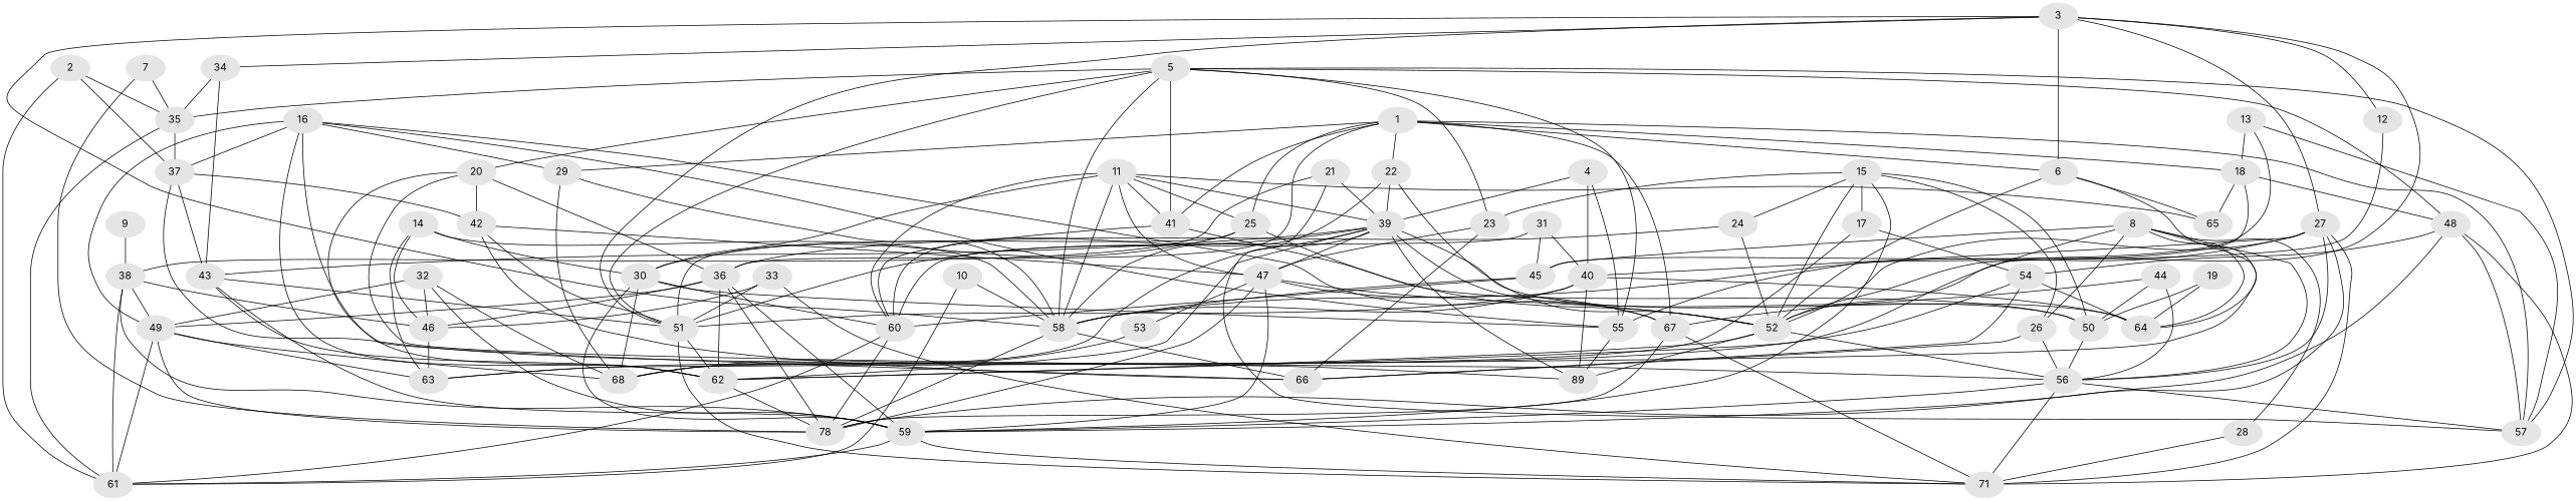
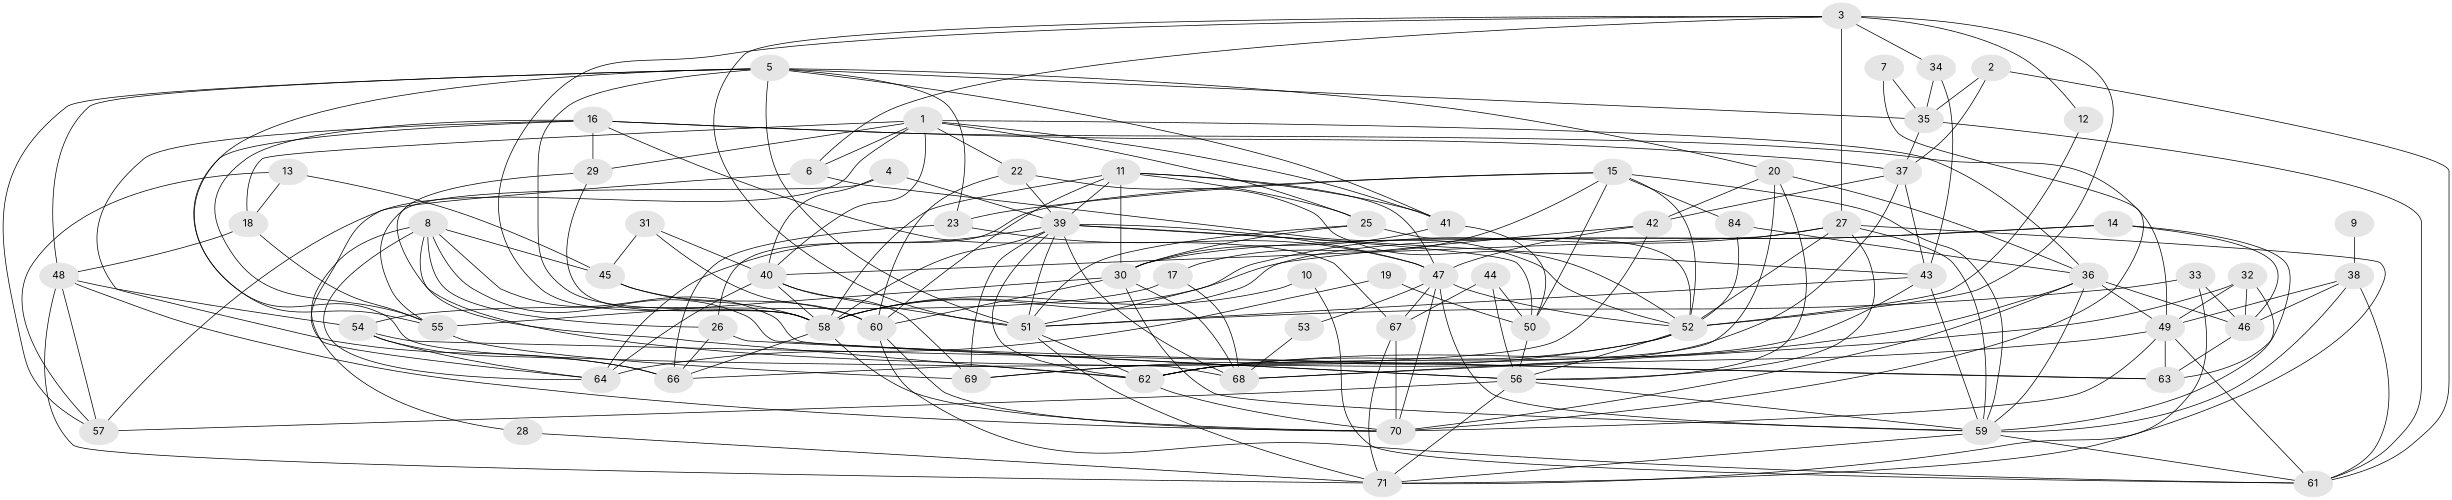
  graph {
    fontname=Inter
    node [color=gray90 fontname=Inter style=filled]
    edge [fontname=Inter weight=1.0]
    1
    6
    18
    22
    25
    29
    36
    40
    41
    57
    52
    64
-   65
    55
    48
    39
    60
    51
    30
    58
    68
-   70 [label=78]
+   70
    62
    46
    59
    49
-   69 [label=89]
+   69
    50
    2
    35
    37
    61
    42
    43
    3
    12
    27
    34
    56
    71
    66
    4
    47
    5
    20
    23
    54
    7
    8
    26
    28
    45
    63
    9
    38
    10
    11
    67
    53
    13
    14
    15
    17
-   24
+   24 [label=84]
    16
    19
-   21
    31
    32
    33
    44
    1 -- 6
    1 -- 18
    1 -- 22
    1 -- 25
    1 -- 29
    1 -- 36
-   1 -- 67 [weight=2.0]
+   1 -- 40 [weight=2.0]
    1 -- 41
    1 -- 57
    6 -- 52
    6 -- 64
-   6 -- 65
-   18 -- 65
    18 -- 55
    18 -- 48
    22 -- 52
    22 -- 39
    22 -- 60
    25 -- 52
    25 -- 51
    25 -- 30
    29 -- 58
    29 -- 68
    36 -- 70
    36 -- 62
    36 -- 46
    36 -- 59
    36 -- 49
    40 -- 64
    40 -- 51
    40 -- 58
    40 -- 69
-   41 -- 60
+   41 -- 30
    41 -- 50
    52 -- 62
    52 -- 69
    52 -- 56
    55 -- 69
    48 -- 57
    48 -- 70
    48 -- 71
    48 -- 54
    39 -- 64
    39 -- 51
    39 -- 58
    39 -- 68
    39 -- 62
    39 -- 69
    39 -- 50
    39 -- 43
    39 -- 47
    60 -- 70 [weight=2.0]
    60 -- 61
    51 -- 62
    51 -- 71
    30 -- 55
    30 -- 60
    30 -- 68
    30 -- 59
    58 -- 70
    58 -- 66
    62 -- 70
    46 -- 63
    59 -- 61
    59 -- 71
    49 -- 68
    49 -- 70
    49 -- 61
    49 -- 63
    50 -- 56
    2 -- 35
    2 -- 37
    2 -- 61
    35 -- 37
    35 -- 61
    37 -- 69
    37 -- 42
    37 -- 43
    42 -- 51
    42 -- 66
    42 -- 47
    43 -- 51
    43 -- 62
    43 -- 59
    3 -- 6
    3 -- 52
    3 -- 51
    3 -- 58
    3 -- 12
    3 -- 27
    3 -- 34
    12 -- 52
    27 -- 40
    27 -- 52
    27 -- 58
    27 -- 59
    27 -- 56
    27 -- 71
    34 -- 35
    34 -- 43
    56 -- 57
    56 -- 59
    56 -- 71
    4 -- 40
    4 -- 55
    4 -- 39
    47 -- 52
    47 -- 70
    47 -- 59
    47 -- 67
    47 -- 53
    5 -- 41
    5 -- 57
    5 -- 55
    5 -- 48
    5 -- 51
    5 -- 58
    5 -- 35
    5 -- 20
    5 -- 23
    20 -- 36
    20 -- 62
    20 -- 42
    20 -- 56
    23 -- 66
    23 -- 47
    54 -- 64
    54 -- 66
    54 -- 63
    7 -- 70
    7 -- 35
    8 -- 64
    8 -- 62
    8 -- 56
    8 -- 26
    8 -- 28
    8 -- 45
    8 -- 63
    26 -- 56
    26 -- 66
    28 -- 71
    45 -- 60
    45 -- 58
    9 -- 38
    38 -- 46
    38 -- 59
    38 -- 49
    38 -- 61
    10 -- 58
    10 -- 61
    11 -- 25
    11 -- 41
-   11 -- 65
    11 -- 39
    11 -- 60
    11 -- 30
    11 -- 58
    11 -- 47
    67 -- 70
    67 -- 71
    53 -- 68
    13 -- 18
    13 -- 57
    13 -- 45
    14 -- 30
    14 -- 58
    14 -- 46
    14 -- 63
    15 -- 52
    15 -- 59
    15 -- 50
    15 -- 23
    15 -- 26
    15 -- 17
    15 -- 24
    17 -- 68
    17 -- 54
    24 -- 36
    24 -- 52
    16 -- 29
    16 -- 55
    16 -- 62
    16 -- 49
    16 -- 37
    16 -- 66
    16 -- 67
    19 -- 64
    19 -- 50
-   21 -- 57
-   21 -- 39
-   21 -- 38
    31 -- 40
    31 -- 60
    31 -- 45
    32 -- 68
    32 -- 46
    32 -- 59
    32 -- 49
    33 -- 51
    33 -- 46
    33 -- 71
    44 -- 50
    44 -- 56
    44 -- 67
  }
